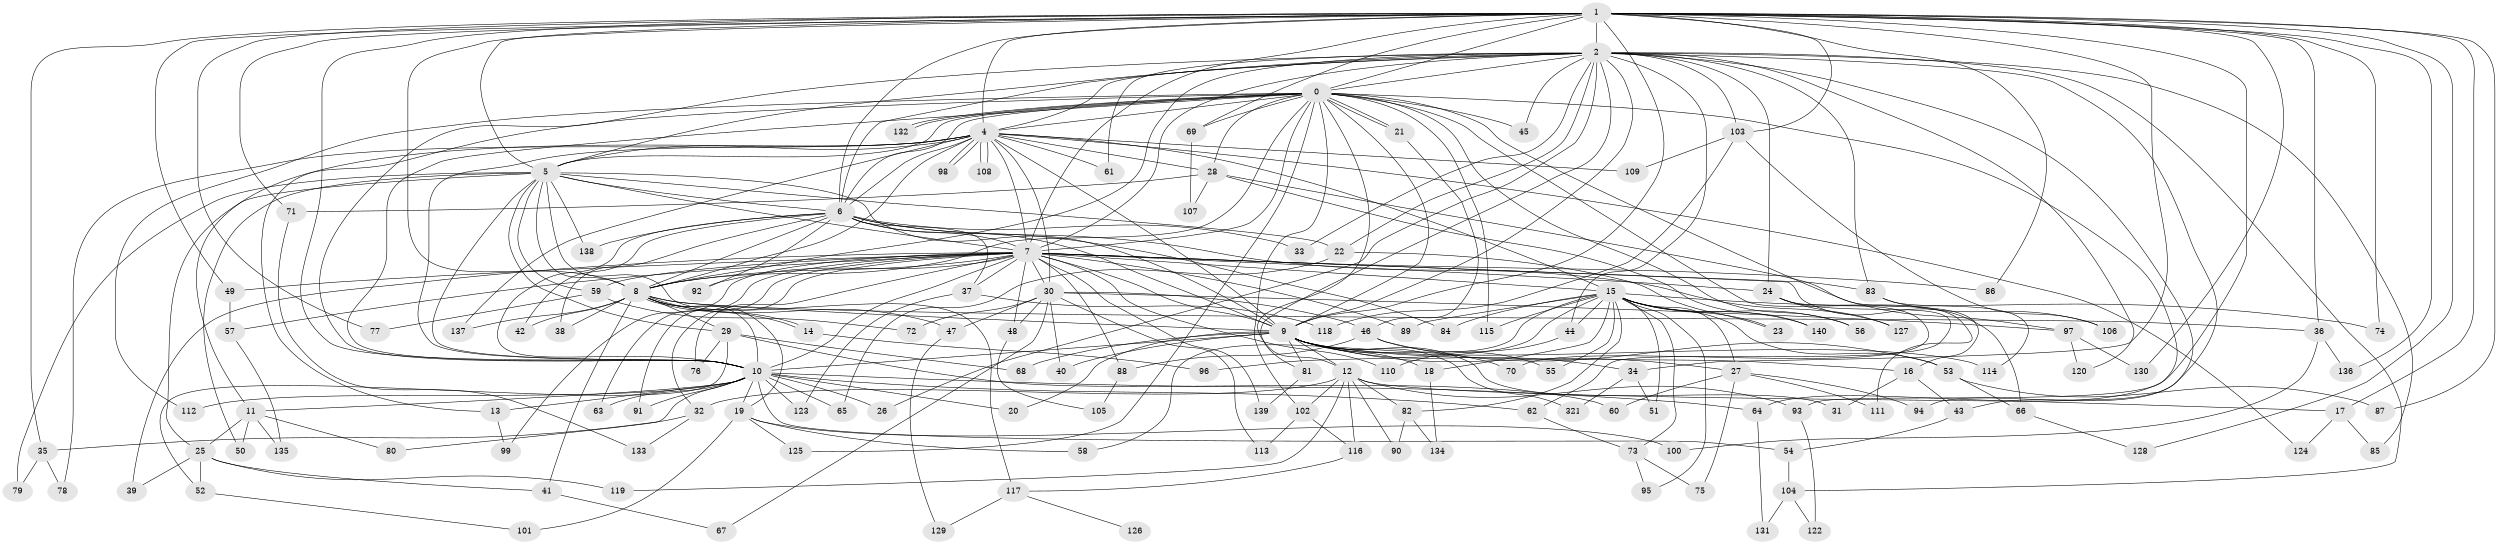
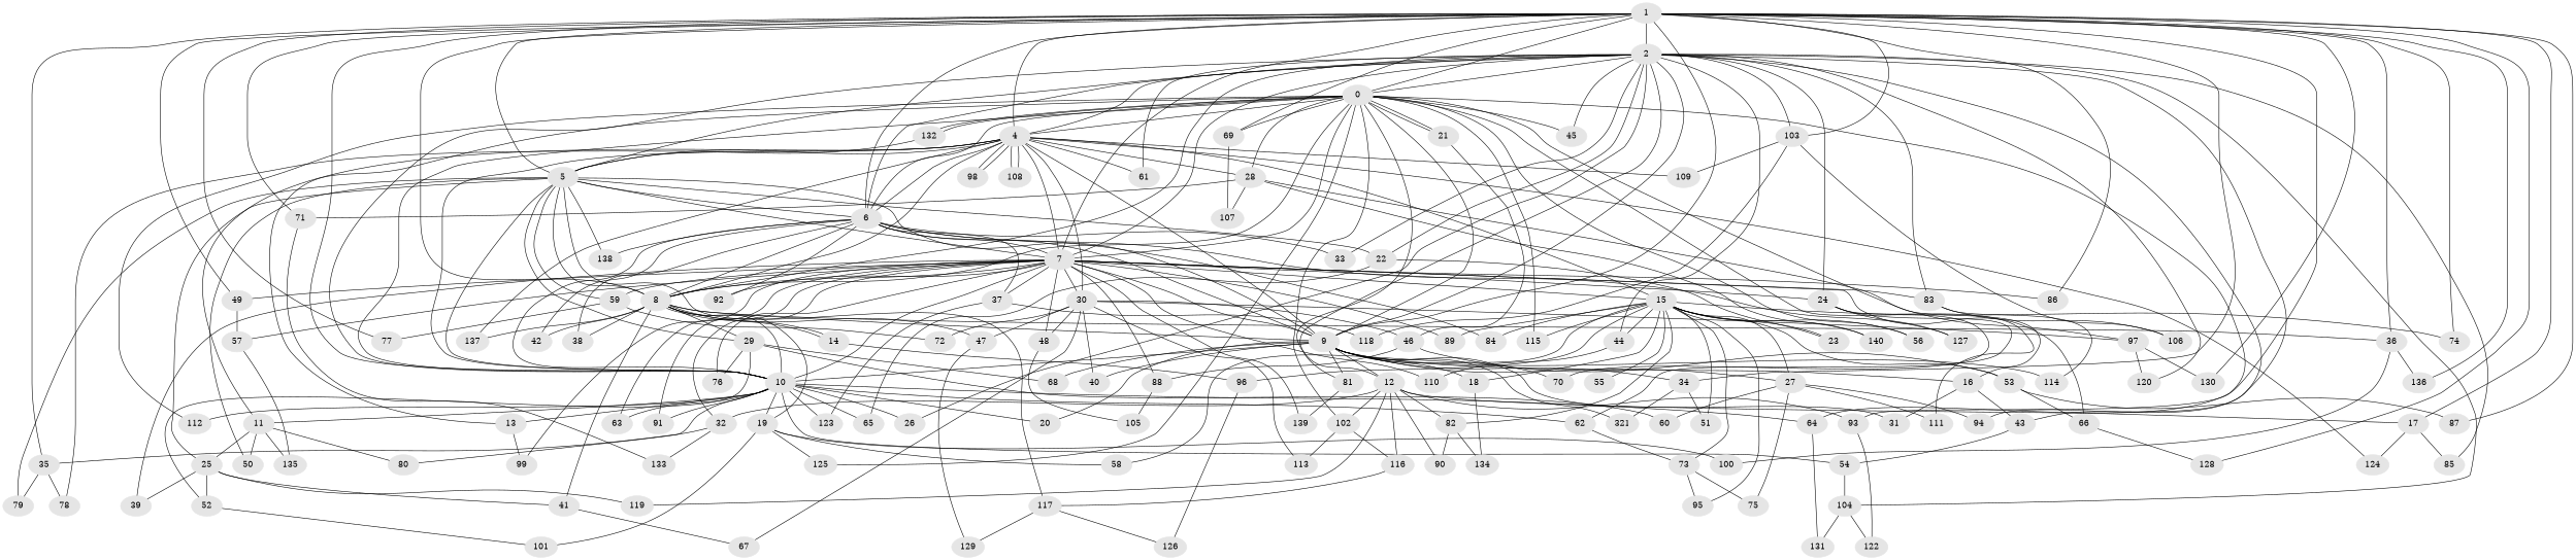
  graph {
    node [color=gray90 style=filled]
    1
    2
    n3 [label=0]
    4
    5
    6
    7
    8
    9
    10
    17
    34
    35
    36
    49
    64
    69
    71
    74
    77
    86
    87
    103
    128
    130
    136
    22
    24
    26
    33
    43
    44
    45
    61
    81
    83
    85
    94
    104
    120
    12
    13
    16
    21
    28
    56
    70
    93
    102
    112
    115
    125
    132
    11
    15
    30
    78
    98
    108
    109
    124
    137
    25
    29
    50
    59
    79
    117
    138
    37
    38
    42
    84
    92
    127
    32
    39
    48
    57
    63
    66
    76
    88
    89
    91
    99
    110
    139
    14
    19
    41
    47
    18
    20
    27
    31
    40
    68
    114
    n100 [label=321]
    54
    62
    65
    80
    123
    51
    100
    131
    107
    133
    118
    106
    23
    111
    122
    82
    90
    116
    119
    46
    140
    97
    113
    135
    96
    53
    55
    58
    73
    95
    67
    72
    52
    60
    129
    126
    105
    101
    134
    75
    1 -- 2
    1 -- n3
    1 -- 4
    1 -- 5
    1 -- 6
    1 -- 7
    1 -- 8
    1 -- 9
    1 -- 10
    1 -- 17
    1 -- 34
    1 -- 35
    1 -- 36
    1 -- 49
    1 -- 64
    1 -- 69
    1 -- 71
    1 -- 74
    1 -- 77
    1 -- 86
    1 -- 87
    1 -- 103
    1 -- 128
    1 -- 130
    1 -- 136
    2 -- n3
    2 -- 4
    2 -- 5
    2 -- 6
    2 -- 7
    2 -- 8
    2 -- 9
    2 -- 10
    2 -- 103
    2 -- 22
    2 -- 24
    2 -- 26
    2 -- 33
    2 -- 43
    2 -- 44
    2 -- 45
    2 -- 61
    2 -- 81
    2 -- 83
    2 -- 85
    2 -- 94
    2 -- 104
    2 -- 120
    n3 -- 4
-   n3 -- 5
+   132 -- 5
    n3 -- 6
    n3 -- 7
    n3 -- 8
    n3 -- 9
    n3 -- 10
    n3 -- 69
    n3 -- 45
    n3 -- 12
    n3 -- 13
    n3 -- 16
    n3 -- 21
    n3 -- 21
    n3 -- 28
    n3 -- 56
    n3 -- 70
    n3 -- 93
    n3 -- 102
    n3 -- 112
    n3 -- 115
    n3 -- 125
    n3 -- 132
    n3 -- 132
    4 -- 5
    4 -- 6
    4 -- 7
    4 -- 8
    4 -- 9
    4 -- 10
    4 -- 61
    4 -- 28
    4 -- 11
    4 -- 15
    4 -- 30
    4 -- 78
    4 -- 98
    4 -- 98
    4 -- 108
    4 -- 108
    4 -- 109
    4 -- 124
    4 -- 137
    5 -- 6
    5 -- 7
    5 -- 8
    5 -- 9
    5 -- 10
    5 -- 22
    5 -- 25
    5 -- 29
    5 -- 50
    5 -- 59
    5 -- 79
    5 -- 117
    5 -- 138
    6 -- 7
    6 -- 8
    6 -- 9
    6 -- 10
    6 -- 33
    6 -- 138
    6 -- 37
    6 -- 38
    6 -- 42
    6 -- 84
    6 -- 92
    6 -- 127
    7 -- 8
    7 -- 9
    7 -- 10
    7 -- 49
    7 -- 86
    7 -- 24
    7 -- 83
    7 -- 15
    7 -- 30
    7 -- 59
    7 -- 37
    7 -- 92
    7 -- 32
    7 -- 39
    7 -- 48
    7 -- 57
    7 -- 63
    7 -- 66
    7 -- 76
    7 -- 88
    7 -- 89
    7 -- 91
    7 -- 99
    7 -- 110
    7 -- 139
    8 -- 9
    8 -- 10
    8 -- 36
    8 -- 137
    8 -- 29
    8 -- 38
    8 -- 42
    8 -- 14
    8 -- 14
    8 -- 19
    8 -- 41
    8 -- 47
    9 -- 10
    9 -- 34
    9 -- 81
    9 -- 12
    9 -- 16
    9 -- 70
    9 -- 18
    9 -- 20
    9 -- 27
    9 -- 31
    9 -- 40
    9 -- 68
    9 -- 114
    9 -- n100
    10 -- 64
    10 -- 26
    10 -- 13
    10 -- 112
    10 -- 11
    10 -- 63
    10 -- 91
    10 -- 19
    10 -- 20
    10 -- 54
    10 -- 62
    10 -- 65
    10 -- 80
    10 -- 123
    17 -- 85
    17 -- 124
    34 -- n100
    34 -- 51
    35 -- 78
    35 -- 79
    36 -- 136
    36 -- 100
    49 -- 57
    64 -- 131
    69 -- 107
    71 -- 133
    103 -- 109
    103 -- 118
    103 -- 106
    22 -- 65
    22 -- 23
    24 -- 127
    24 -- 62
    24 -- 111
    43 -- 54
    44 -- 110
    81 -- 139
    83 -- 114
    83 -- 106
    104 -- 131
    104 -- 122
    12 -- 17
    12 -- 93
    12 -- 102
    12 -- 32
    12 -- 82
    12 -- 90
    12 -- 116
    12 -- 119
    13 -- 99
    16 -- 43
    16 -- 31
    21 -- 46
    28 -- 71
    28 -- 107
    28 -- 140
    28 -- 97
    93 -- 122
    102 -- 116
    102 -- 113
    11 -- 25
    11 -- 50
    11 -- 80
    11 -- 135
    15 -- 74
    15 -- 44
    15 -- 56
    15 -- 115
    15 -- 84
    15 -- 89
    15 -- 18
    15 -- 27
    15 -- 51
    15 -- 23
    15 -- 82
    15 -- 140
    15 -- 96
    15 -- 53
    15 -- 55
    15 -- 58
    15 -- 73
    15 -- 95
    30 -- 48
    30 -- 47
    30 -- 40
    30 -- 46
    30 -- 97
    30 -- 113
    30 -- 67
    30 -- 72
    25 -- 39
    25 -- 41
    25 -- 119
    25 -- 52
    29 -- 76
    29 -- 68
    29 -- 52
    29 -- 60
    59 -- 77
    59 -- 72
    117 -- 129
    117 -- 126
    37 -- 123
    37 -- 118
    32 -- 35
    32 -- 133
    48 -- 105
    57 -- 135
    66 -- 128
    88 -- 105
    14 -- 96
    19 -- 125
    19 -- 100
    19 -- 58
    19 -- 101
    41 -- 67
    47 -- 129
    18 -- 134
    27 -- 94
    27 -- 111
    27 -- 60
    27 -- 75
    54 -- 104
    62 -- 73
    82 -- 90
    82 -- 134
    116 -- 117
    46 -- 88
    46 -- 53
-   46 -- 55
    97 -- 130
    97 -- 120
+   96 -- 126
    53 -- 87
    53 -- 66
    73 -- 95
    73 -- 75
    52 -- 101
  }
